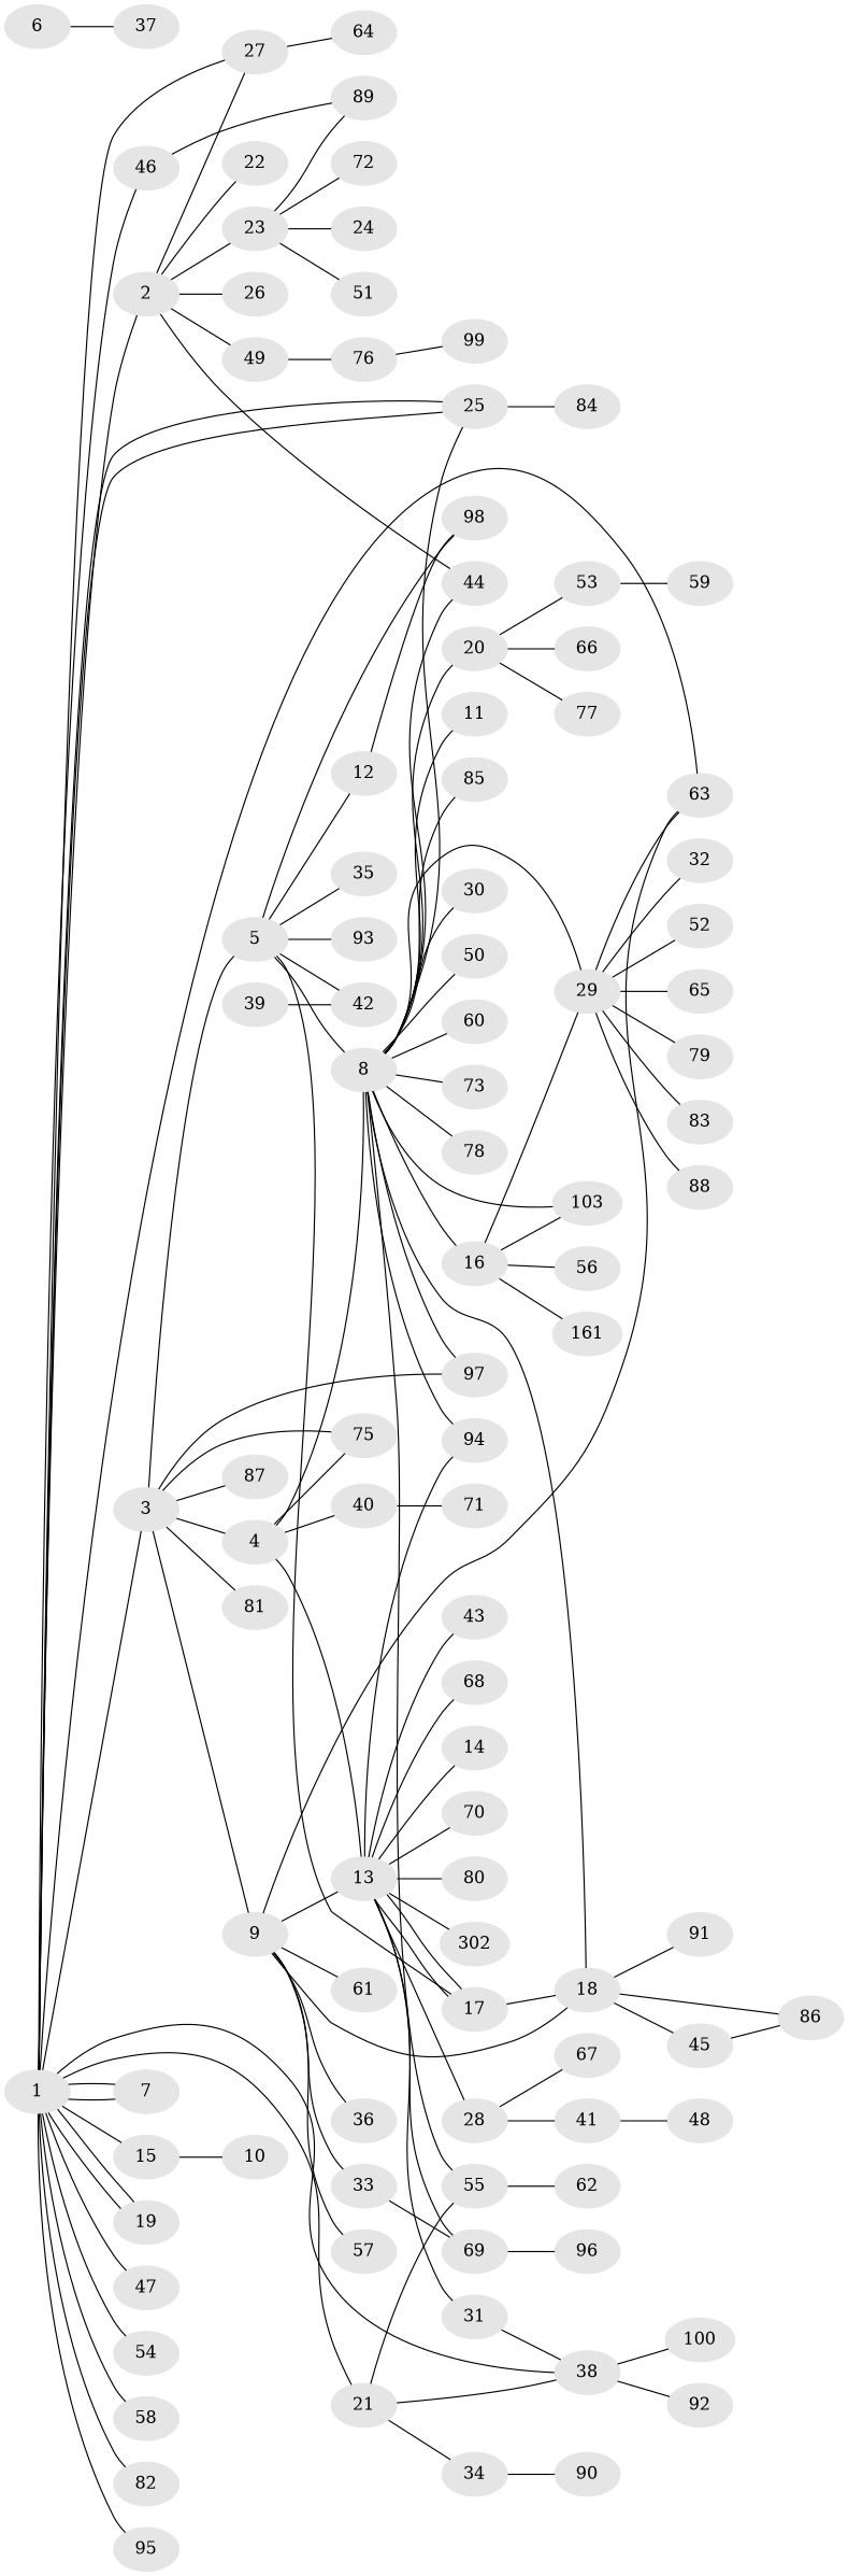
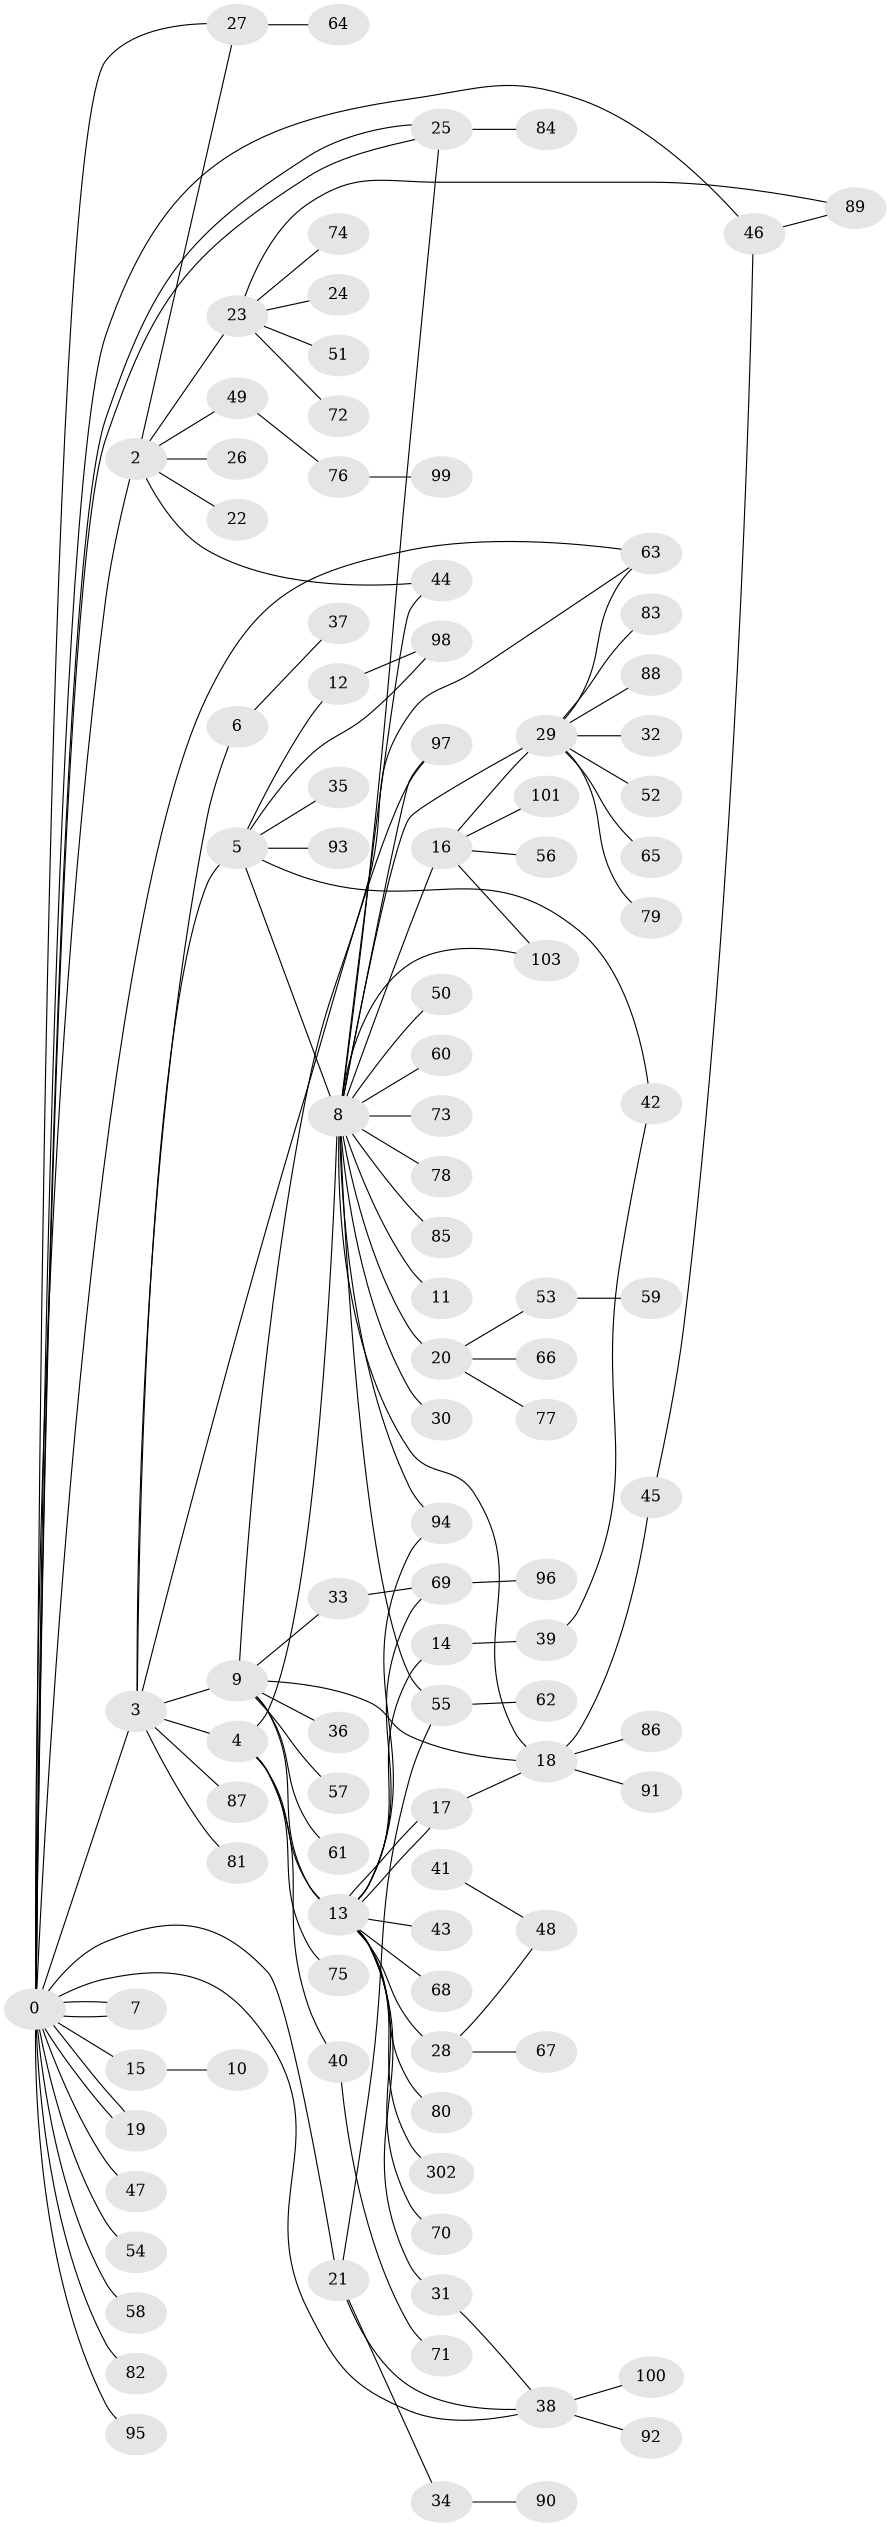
  graph {
    rankdir=LR
    node [color=gray90 style=filled]
-   1
+   1 [label=0]
    2
    3
    7
    15
    19
    21
    25
    27
    38
    46
    47
    54
    58
    63
    82
    95
    22
    23
    26
    44
    49
    4
    5
    6
    9
    81
    87
    97
    10
    18
    45
    86
    91
    55
    34
    84
    64
    92
    100
    89
    24
    51
    72
+   74
    76
    8
    13
    40
    75
    12
    17
    35
    42
    93
    98
    37
    33
    36
    57
    61
    11
    16
    20
    29
    30
    50
    60
    73
    78
    85
    94
    103
    14
    28
    31
    43
    68
    69
    70
    80
    n82 [label=302]
    71
    56
-   101 [label=161]
+   101
    53
    66
    77
    32
    52
    65
    79
    83
    88
    62
    39
    41
    67
    96
    59
    90
    48
    99
    1 -- 2
    1 -- 3
    1 -- 7
    1 -- 7
    1 -- 15
    1 -- 19
    1 -- 19
    1 -- 21
    1 -- 25
    1 -- 25
    1 -- 27
    1 -- 38
    1 -- 46
    1 -- 47
    1 -- 54
    1 -- 58
    1 -- 63
    1 -- 82
    1 -- 95
    2 -- 27
    2 -- 22
    2 -- 23
    2 -- 26
    2 -- 44
    2 -- 49
    3 -- 4
    3 -- 5
-   3 -- 75
+   3 -- 6
    3 -- 9
    3 -- 81
    3 -- 87
    3 -- 97
    15 -- 10
    21 -- 38
    21 -- 55
    21 -- 34
    25 -- 84
    27 -- 64
    38 -- 92
    38 -- 100
    46 -- 89
    23 -- 89
    23 -- 24
    23 -- 51
    23 -- 72
+   23 -- 74
    49 -- 76
    4 -- 8
    4 -- 13
    4 -- 40
    4 -- 75
    5 -- 8
    5 -- 12
-   5 -- 17
    5 -- 35
    5 -- 42
    5 -- 93
    5 -- 98
    6 -- 37
    9 -- 63
    9 -- 18
    9 -- 13
    9 -- 33
    9 -- 36
    9 -- 57
    9 -- 61
    18 -- 45
    18 -- 86
    18 -- 91
-   45 -- 86
+   45 -- 46
    55 -- 62
    34 -- 90
    76 -- 99
    8 -- 25
    8 -- 44
    8 -- 97
    8 -- 18
    8 -- 55
    8 -- 11
    8 -- 16
    8 -- 20
    8 -- 29
    8 -- 30
    8 -- 50
    8 -- 60
    8 -- 73
    8 -- 78
    8 -- 85
    8 -- 94
    8 -- 103
    13 -- 17
    13 -- 17
    13 -- 94
    13 -- 14
    13 -- 28
    13 -- 31
    13 -- 43
    13 -- 68
    13 -- 69
    13 -- 70
    13 -- 80
    13 -- n82
    40 -- 71
    12 -- 98
    17 -- 18
    33 -- 69
    16 -- 29
    16 -- 103
    16 -- 56
    16 -- 101
    20 -- 53
    20 -- 66
    20 -- 77
    29 -- 63
    29 -- 32
    29 -- 52
    29 -- 65
    29 -- 79
    29 -- 83
    29 -- 88
-   28 -- 41
+   14 -- 39
+   28 -- 48
    28 -- 67
    31 -- 38
    69 -- 96
    53 -- 59
    39 -- 42
    41 -- 48
  }
